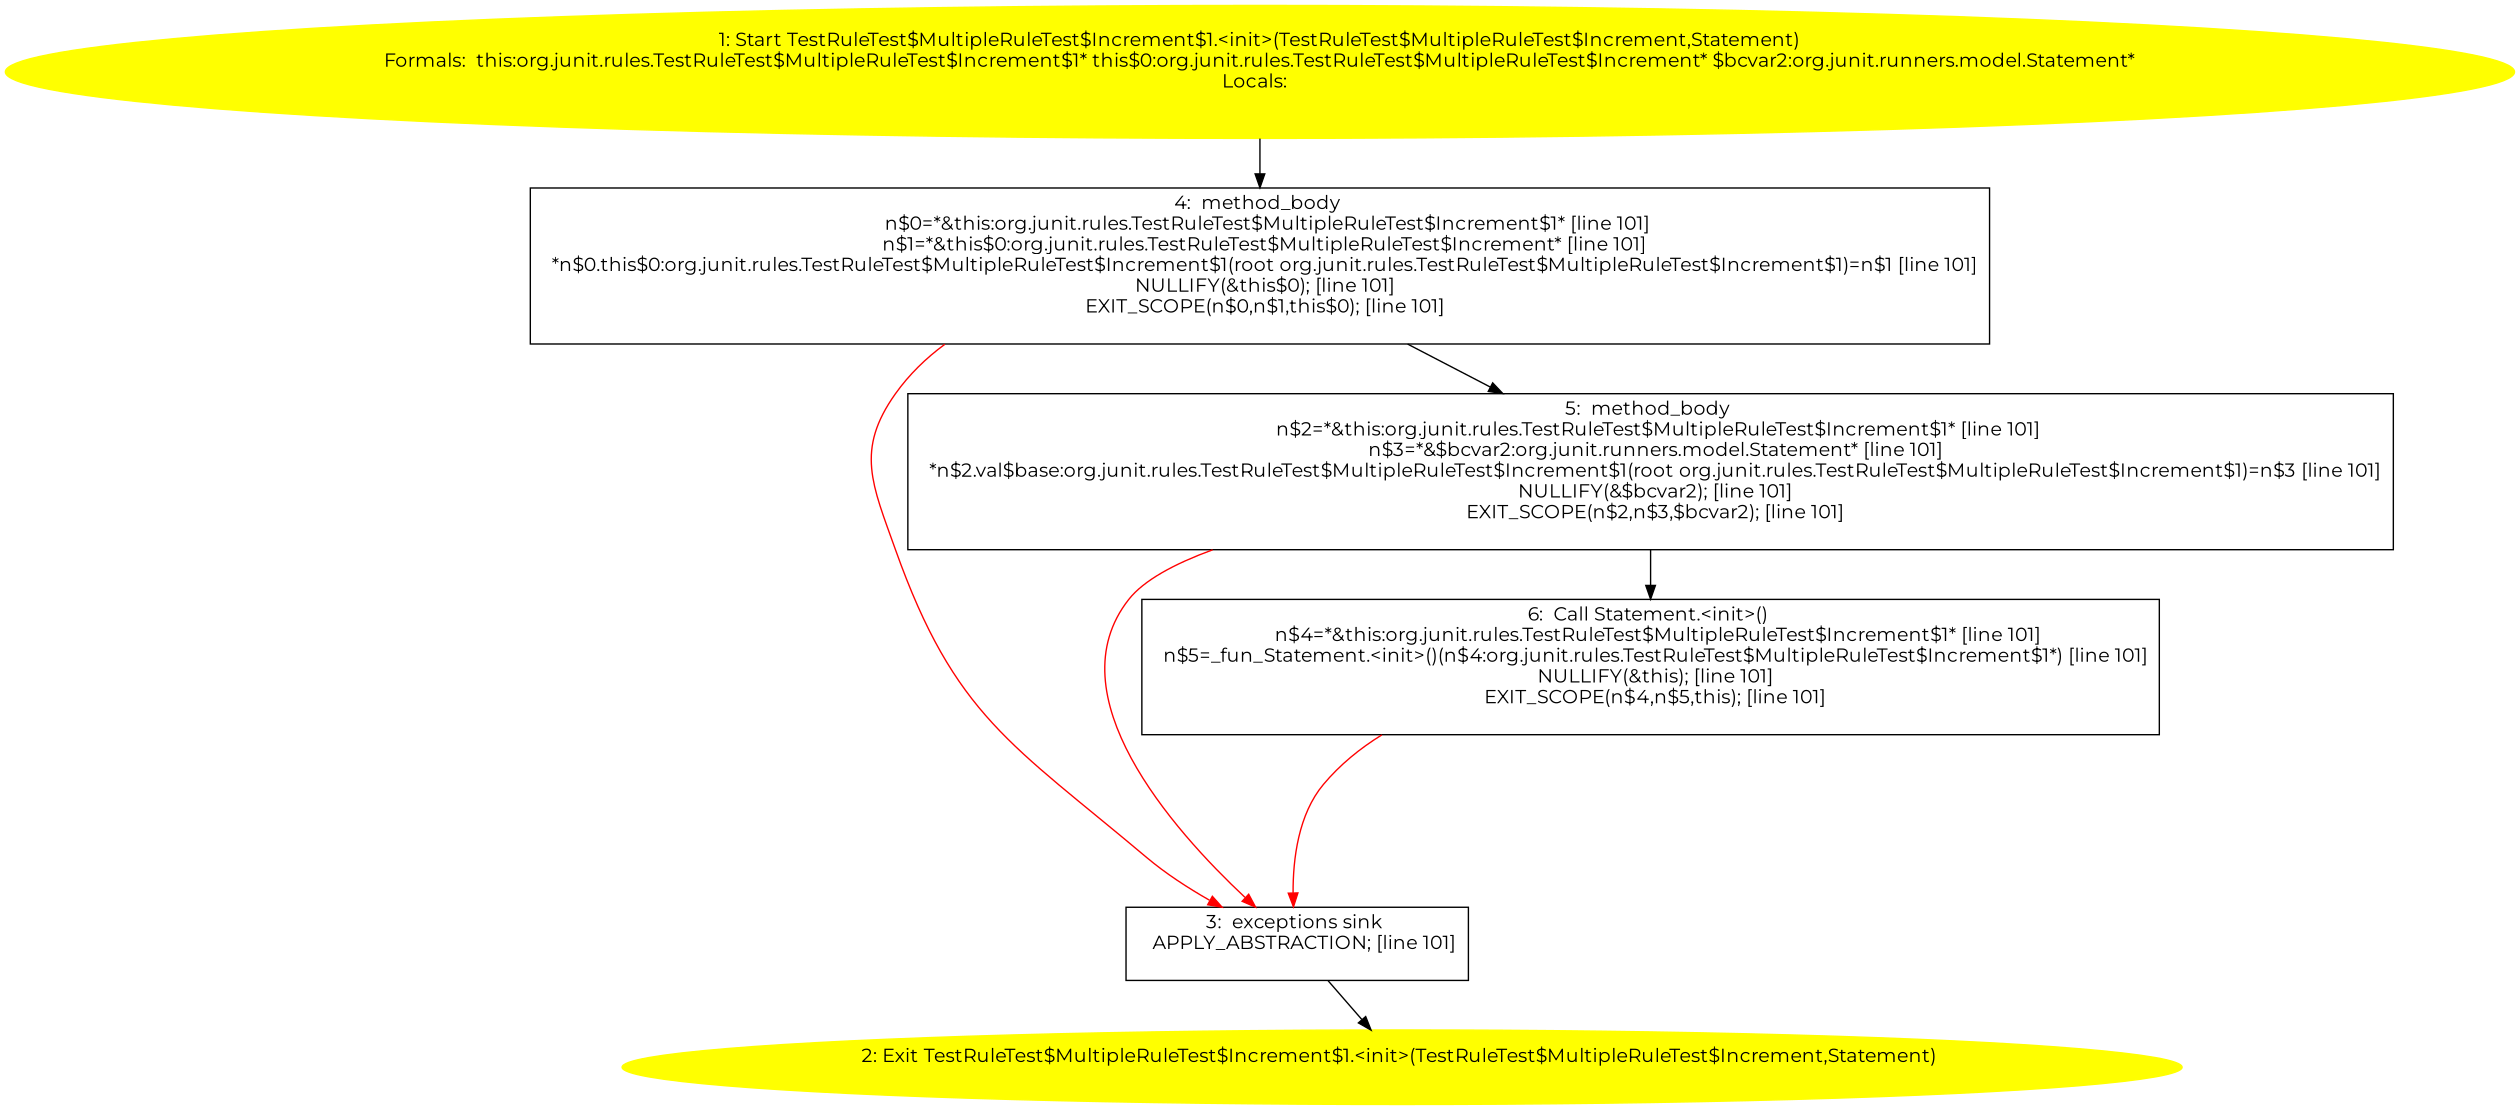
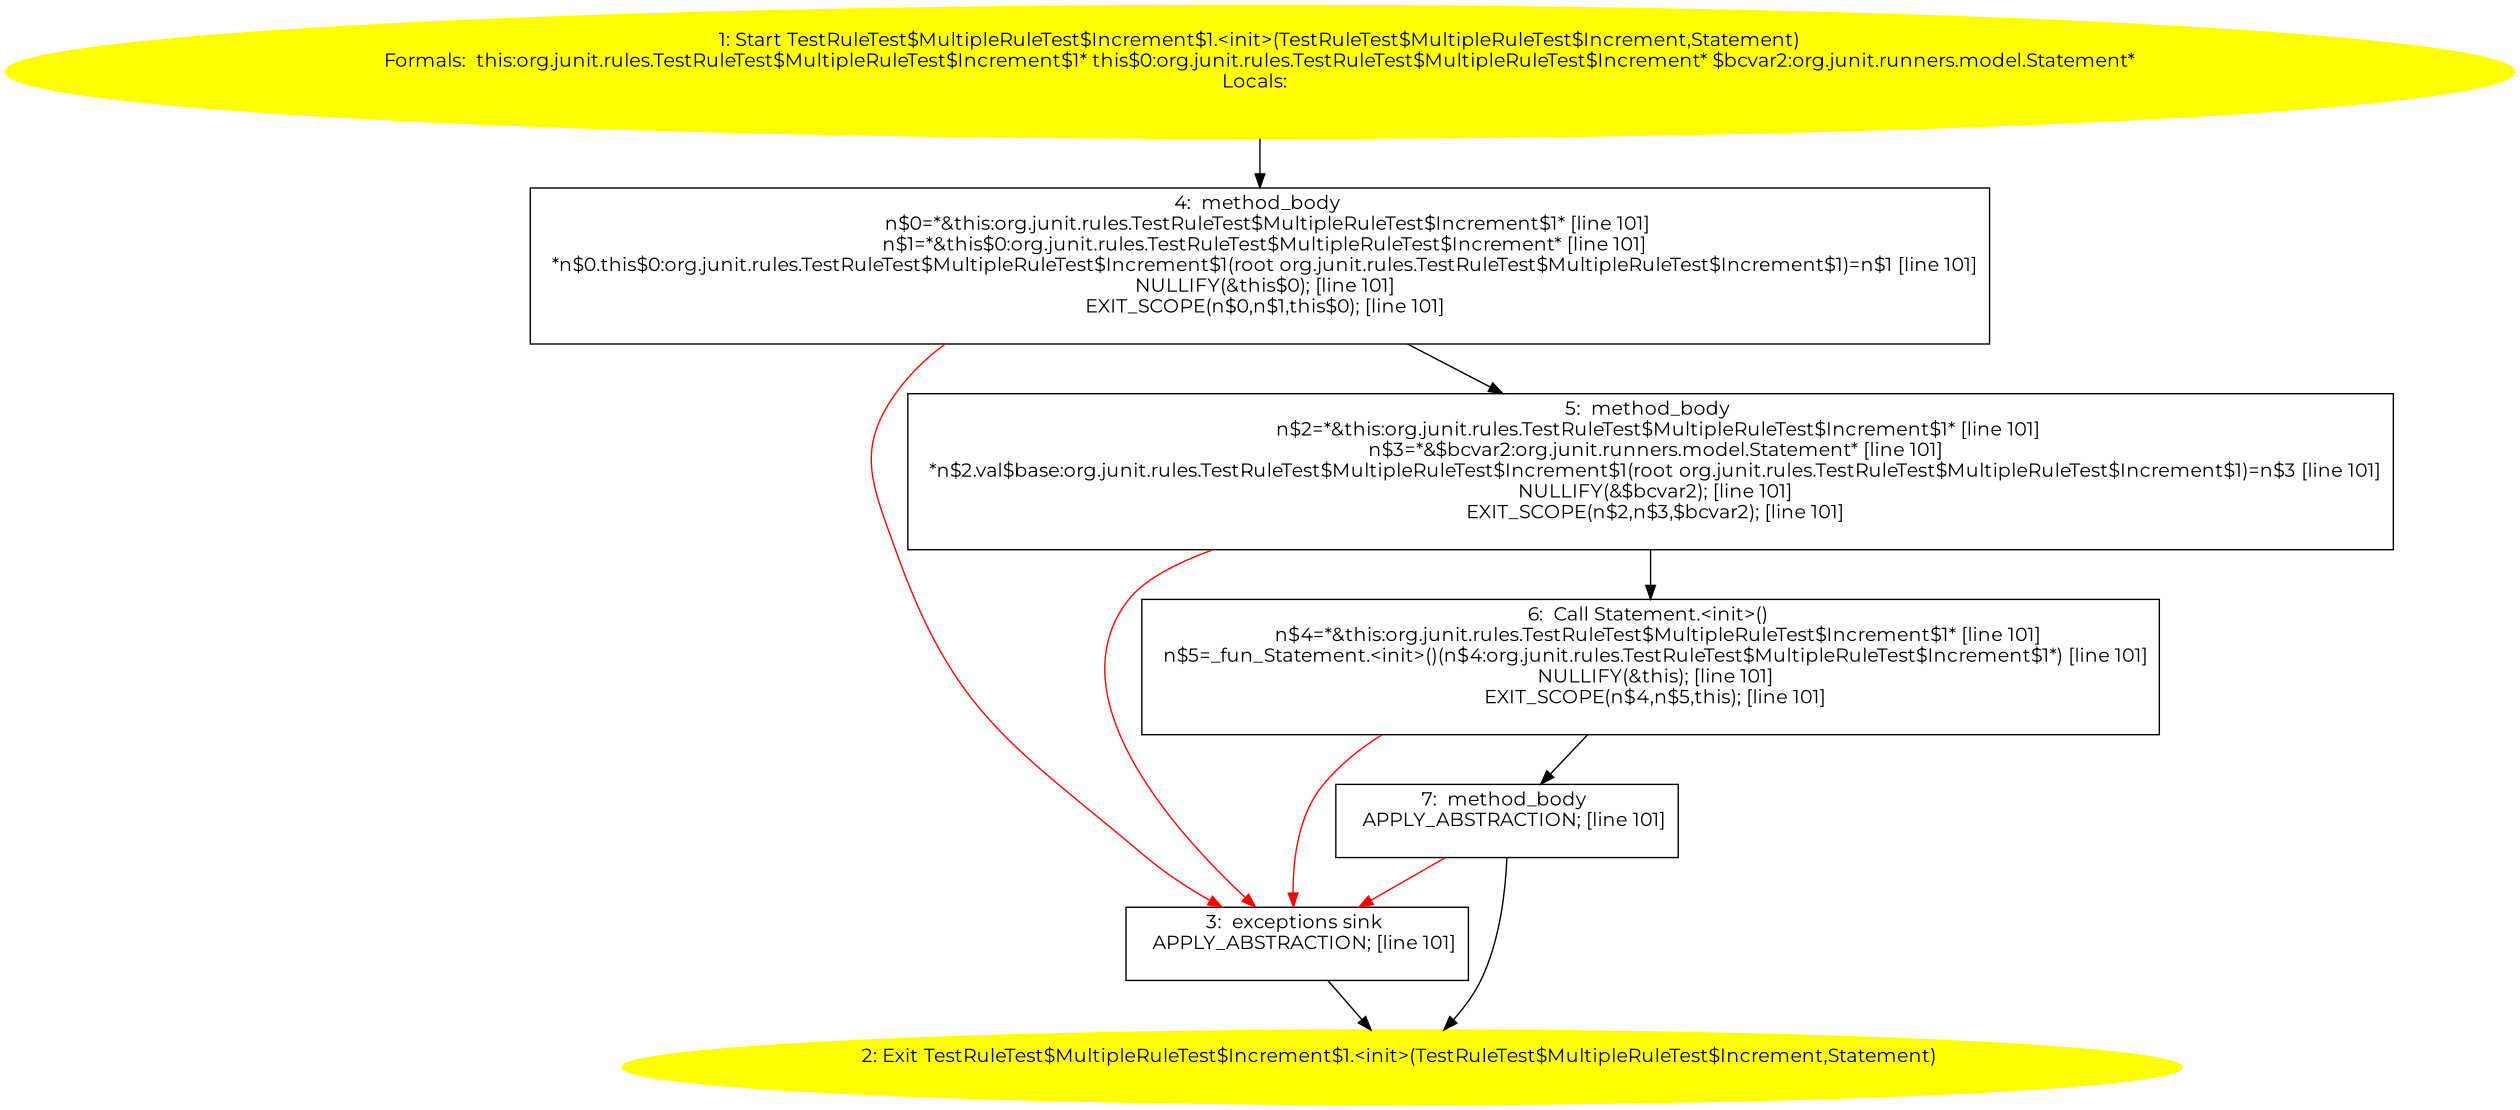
  digraph {
    fontname=Montserrat
    node [fontname=Montserrat shape=box]
    edge [fontname=Montserrat]
    n1 [color=yellow label="1: Start TestRuleTest$MultipleRuleTest$Increment$1.<init>(TestRuleTest$MultipleRuleTest$Increment,Statement)\nFormals:  this:org.junit.rules.TestRuleTest$MultipleRuleTest$Increment$1* this$0:org.junit.rules.TestRuleTest$MultipleRuleTest$Increment* $bcvar2:org.junit.runners.model.Statement*\nLocals:  \n  " style=filled shape=""]
    n2 [label="4:  method_body \n   n$0=*&this:org.junit.rules.TestRuleTest$MultipleRuleTest$Increment$1* [line 101]\n  n$1=*&this$0:org.junit.rules.TestRuleTest$MultipleRuleTest$Increment* [line 101]\n  *n$0.this$0:org.junit.rules.TestRuleTest$MultipleRuleTest$Increment$1(root org.junit.rules.TestRuleTest$MultipleRuleTest$Increment$1)=n$1 [line 101]\n  NULLIFY(&this$0); [line 101]\n  EXIT_SCOPE(n$0,n$1,this$0); [line 101]\n "]
    n3 [label="3:  exceptions sink \n   APPLY_ABSTRACTION; [line 101]\n "]
    n4 [label="5:  method_body \n   n$2=*&this:org.junit.rules.TestRuleTest$MultipleRuleTest$Increment$1* [line 101]\n  n$3=*&$bcvar2:org.junit.runners.model.Statement* [line 101]\n  *n$2.val$base:org.junit.rules.TestRuleTest$MultipleRuleTest$Increment$1(root org.junit.rules.TestRuleTest$MultipleRuleTest$Increment$1)=n$3 [line 101]\n  NULLIFY(&$bcvar2); [line 101]\n  EXIT_SCOPE(n$2,n$3,$bcvar2); [line 101]\n "]
    n5 [color=yellow label="2: Exit TestRuleTest$MultipleRuleTest$Increment$1.<init>(TestRuleTest$MultipleRuleTest$Increment,Statement) \n  " style=filled shape=""]
    n6 [label="6:  Call Statement.<init>() \n   n$4=*&this:org.junit.rules.TestRuleTest$MultipleRuleTest$Increment$1* [line 101]\n  n$5=_fun_Statement.<init>()(n$4:org.junit.rules.TestRuleTest$MultipleRuleTest$Increment$1*) [line 101]\n  NULLIFY(&this); [line 101]\n  EXIT_SCOPE(n$4,n$5,this); [line 101]\n "]
+   n7 [label="7:  method_body \n   APPLY_ABSTRACTION; [line 101]\n "]
    n1 -> n2
    n2 -> n3 [color=red]
    n2 -> n4
    n3 -> n5
    n4 -> n3 [color=red]
    n4 -> n6
    n6 -> n3 [color=red]
+   n6 -> n7
+   n7 -> n3 [color=red]
+   n7 -> n5
  }
